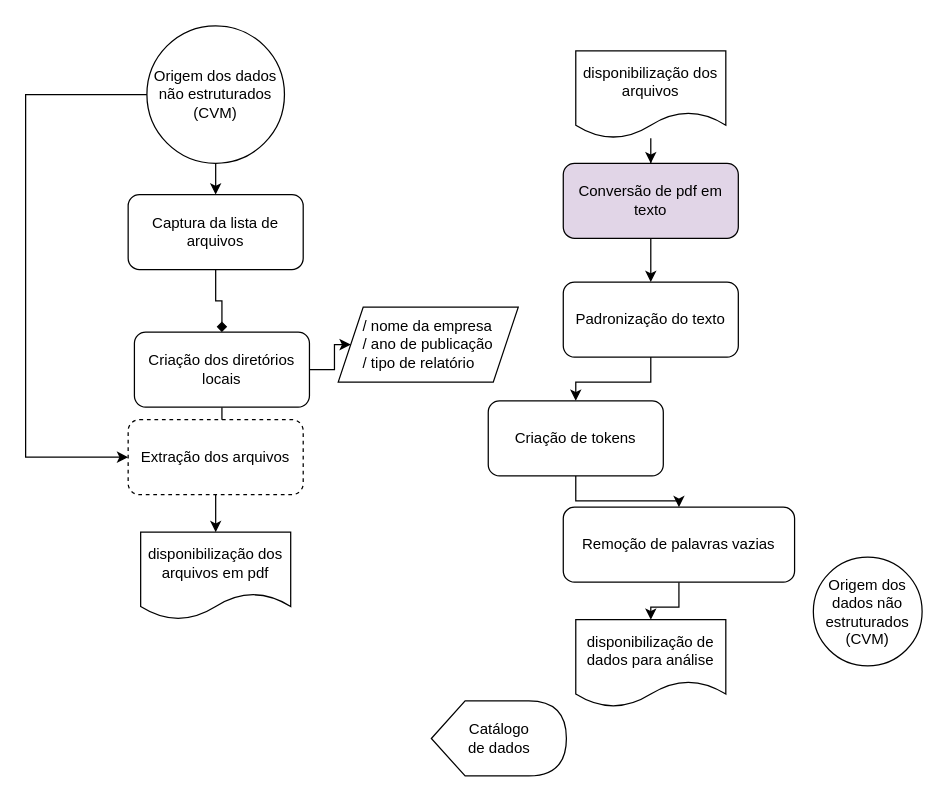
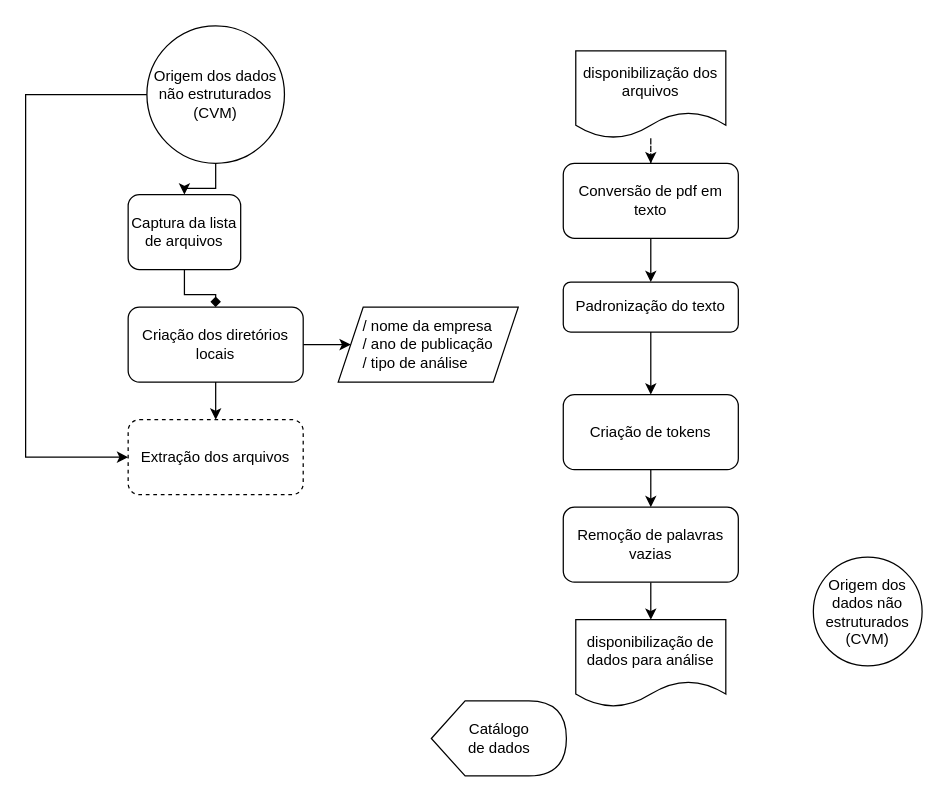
  <mxCell id="0" />
  <mxCell id="1" parent="0" />
  <mxCell id="2" style="edgeStyle=orthogonalEdgeStyle;rounded=0;orthogonalLoop=1;jettySize=auto;html=1;entryX=0.5;entryY=0;entryDx=0;entryDy=0;" edge="1" parent="1" source="4" target="6"><mxGeometry relative="1" as="geometry" /></mxCell>
  <mxCell id="3" style="edgeStyle=orthogonalEdgeStyle;rounded=0;orthogonalLoop=1;jettySize=auto;html=1;entryX=0;entryY=0.5;entryDx=0;entryDy=0;" edge="1" parent="1" source="4" target="12"><mxGeometry relative="1" as="geometry"><Array as="points"><mxPoint x="20" y="75" /><mxPoint x="20" y="365" /></Array></mxGeometry></mxCell>
  <mxCell id="4" value="Origem dos dados não estruturados&lt;br&gt;(CVM)" style="ellipse;whiteSpace=wrap;html=1;aspect=fixed;" vertex="1" parent="1"><mxGeometry x="117" y="20" width="110" height="110" as="geometry" /></mxCell>
  <mxCell id="5" style="edgeStyle=orthogonalEdgeStyle;rounded=0;orthogonalLoop=1;jettySize=auto;html=1;entryX=0.5;entryY=0;entryDx=0;entryDy=0;endArrow=diamond;" edge="1" parent="1" source="6" target="9"><mxGeometry relative="1" as="geometry" /></mxCell>
- <mxCell id="6" value="Captura da lista de arquivos" style="rounded=1;whiteSpace=wrap;html=1;" vertex="1" parent="1"><mxGeometry x="102" y="155" width="140" height="60" as="geometry" /></mxCell>
+ <mxCell id="6" value="Captura da lista de arquivos" style="rounded=1;whiteSpace=wrap;html=1;" vertex="1" parent="1"><mxGeometry x="102" y="155" width="90" height="60" as="geometry" /></mxCell>
  <mxCell id="7" value="" style="edgeStyle=orthogonalEdgeStyle;rounded=0;orthogonalLoop=1;jettySize=auto;html=1;" edge="1" parent="1" source="9" target="10"><mxGeometry relative="1" as="geometry" /></mxCell>
  <mxCell id="8" value="" style="edgeStyle=orthogonalEdgeStyle;rounded=0;orthogonalLoop=1;jettySize=auto;html=1;" edge="1" parent="1" source="9" target="12"><mxGeometry relative="1" as="geometry" /></mxCell>
- <mxCell id="9" value="Criação dos diretórios locais" style="rounded=1;whiteSpace=wrap;html=1;" vertex="1" parent="1"><mxGeometry x="107" y="265" width="140" height="60" as="geometry" /></mxCell>
- <mxCell id="10" value="&lt;div style=&quot;text-align: left;&quot;&gt;&lt;span style=&quot;background-color: initial;&quot;&gt;/ nome da empresa&lt;/span&gt;&lt;/div&gt;&lt;div style=&quot;text-align: left;&quot;&gt;&lt;span style=&quot;background-color: initial;&quot;&gt;/ ano de publicação&lt;/span&gt;&lt;/div&gt;&lt;div style=&quot;text-align: left;&quot;&gt;&lt;span style=&quot;background-color: initial;&quot;&gt;/ tipo de relatório&lt;/span&gt;&lt;/div&gt;" style="shape=parallelogram;perimeter=parallelogramPerimeter;whiteSpace=wrap;html=1;fixedSize=1;" vertex="1" parent="1"><mxGeometry x="270" y="245" width="144" height="60" as="geometry" /></mxCell>
- <mxCell id="11" style="edgeStyle=orthogonalEdgeStyle;rounded=0;orthogonalLoop=1;jettySize=auto;html=1;entryX=0.5;entryY=0;entryDx=0;entryDy=0;" edge="1" parent="1" source="12" target="13"><mxGeometry relative="1" as="geometry"><mxPoint x="172" y="415" as="targetPoint" /></mxGeometry></mxCell>
+ <mxCell id="9" value="Criação dos diretórios locais" style="rounded=1;whiteSpace=wrap;html=1;" vertex="1" parent="1"><mxGeometry x="102" y="245" width="140" height="60" as="geometry" /></mxCell>
+ <mxCell id="10" value="&lt;div style=&quot;text-align: left;&quot;&gt;&lt;span style=&quot;background-color: initial;&quot;&gt;/ nome da empresa&lt;/span&gt;&lt;/div&gt;&lt;div style=&quot;text-align: left;&quot;&gt;&lt;span style=&quot;background-color: initial;&quot;&gt;/ ano de publicação&lt;/span&gt;&lt;/div&gt;&lt;div style=&quot;text-align: left;&quot;&gt;&lt;span style=&quot;background-color: initial;&quot;&gt;/ tipo de análise&lt;/span&gt;&lt;/div&gt;" style="shape=parallelogram;perimeter=parallelogramPerimeter;whiteSpace=wrap;html=1;fixedSize=1;" vertex="1" parent="1"><mxGeometry x="270" y="245" width="144" height="60" as="geometry" /></mxCell>
  <mxCell id="12" value="Extração dos arquivos" style="rounded=1;whiteSpace=wrap;html=1;dashed=1;" vertex="1" parent="1"><mxGeometry x="102" y="335" width="140" height="60" as="geometry" /></mxCell>
- <mxCell id="13" value="disponibilização dos arquivos em pdf" style="shape=document;whiteSpace=wrap;html=1;boundedLbl=1;" vertex="1" parent="1"><mxGeometry x="112" y="425" width="120" height="70" as="geometry" /></mxCell>
- <mxCell id="14" style="edgeStyle=orthogonalEdgeStyle;rounded=0;orthogonalLoop=1;jettySize=auto;html=1;" edge="1" parent="1" source="15" target="17"><mxGeometry relative="1" as="geometry" /></mxCell>
+ <mxCell id="14" style="edgeStyle=orthogonalEdgeStyle;rounded=0;orthogonalLoop=1;jettySize=auto;html=1;dashed=1;" edge="1" parent="1" source="15" target="17"><mxGeometry relative="1" as="geometry" /></mxCell>
  <mxCell id="15" value="disponibilização dos arquivos" style="shape=document;whiteSpace=wrap;html=1;boundedLbl=1;" vertex="1" parent="1"><mxGeometry x="460" y="40" width="120" height="70" as="geometry" /></mxCell>
  <mxCell id="16" style="edgeStyle=orthogonalEdgeStyle;rounded=0;orthogonalLoop=1;jettySize=auto;html=1;entryX=0.5;entryY=0;entryDx=0;entryDy=0;" edge="1" parent="1" source="17" target="19"><mxGeometry relative="1" as="geometry" /></mxCell>
- <mxCell id="17" value="Conversão de pdf em texto" style="rounded=1;whiteSpace=wrap;html=1;fillColor=#e1d5e7;" vertex="1" parent="1"><mxGeometry x="450" y="130" width="140" height="60" as="geometry" /></mxCell>
+ <mxCell id="17" value="Conversão de pdf em texto" style="rounded=1;whiteSpace=wrap;html=1;" vertex="1" parent="1"><mxGeometry x="450" y="130" width="140" height="60" as="geometry" /></mxCell>
  <mxCell id="18" value="" style="edgeStyle=orthogonalEdgeStyle;rounded=0;orthogonalLoop=1;jettySize=auto;html=1;" edge="1" parent="1" source="19" target="21"><mxGeometry relative="1" as="geometry" /></mxCell>
- <mxCell id="19" value="Padronização do texto" style="rounded=1;whiteSpace=wrap;html=1;" vertex="1" parent="1"><mxGeometry x="450" y="225" width="140" height="60" as="geometry" /></mxCell>
+ <mxCell id="19" value="Padronização do texto" style="rounded=1;whiteSpace=wrap;html=1;" vertex="1" parent="1"><mxGeometry x="450" y="225" width="140" height="40" as="geometry" /></mxCell>
  <mxCell id="20" value="" style="edgeStyle=orthogonalEdgeStyle;rounded=0;orthogonalLoop=1;jettySize=auto;html=1;" edge="1" parent="1" source="21" target="23"><mxGeometry relative="1" as="geometry" /></mxCell>
- <mxCell id="21" value="Criação de tokens" style="rounded=1;whiteSpace=wrap;html=1;" vertex="1" parent="1"><mxGeometry x="390" y="320" width="140" height="60" as="geometry" /></mxCell>
+ <mxCell id="21" value="Criação de tokens" style="rounded=1;whiteSpace=wrap;html=1;" vertex="1" parent="1"><mxGeometry x="450" y="315" width="140" height="60" as="geometry" /></mxCell>
  <mxCell id="22" value="" style="edgeStyle=orthogonalEdgeStyle;rounded=0;orthogonalLoop=1;jettySize=auto;html=1;" edge="1" parent="1" source="23" target="24"><mxGeometry relative="1" as="geometry" /></mxCell>
- <mxCell id="23" value="Remoção de palavras vazias" style="rounded=1;whiteSpace=wrap;html=1;" vertex="1" parent="1"><mxGeometry x="450" y="405" width="185" height="60" as="geometry" /></mxCell>
+ <mxCell id="23" value="Remoção de palavras vazias" style="rounded=1;whiteSpace=wrap;html=1;" vertex="1" parent="1"><mxGeometry x="450" y="405" width="140" height="60" as="geometry" /></mxCell>
  <mxCell id="24" value="disponibilização de dados para análise" style="shape=document;whiteSpace=wrap;html=1;boundedLbl=1;" vertex="1" parent="1"><mxGeometry x="460" y="495" width="120" height="70" as="geometry" /></mxCell>
  <mxCell id="25" value="Origem dos dados não estruturados&lt;br&gt;(CVM)" style="ellipse;whiteSpace=wrap;html=1;aspect=fixed;" vertex="1" parent="1"><mxGeometry x="650" y="445" width="87" height="87" as="geometry" /></mxCell>
  <mxCell id="26" value="Catálogo &lt;br&gt;de dados" style="shape=display;whiteSpace=wrap;html=1;" vertex="1" parent="1"><mxGeometry x="344.5" y="560" width="108" height="60" as="geometry" /></mxCell>
